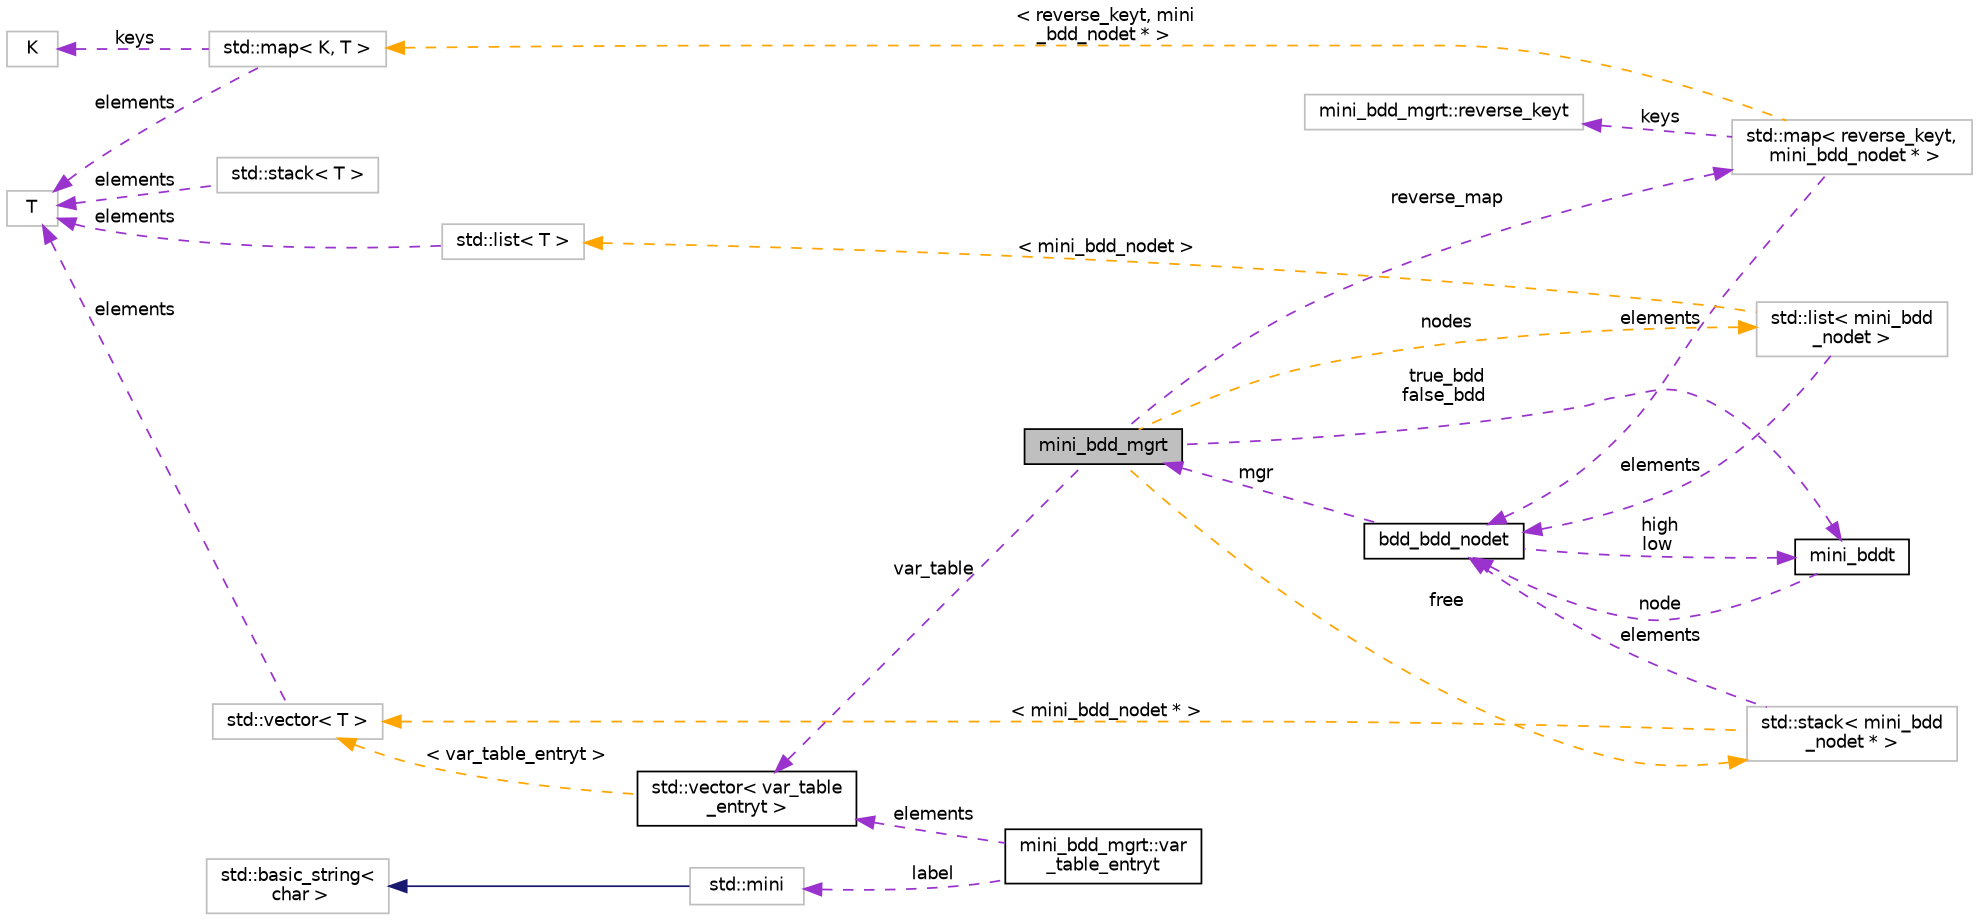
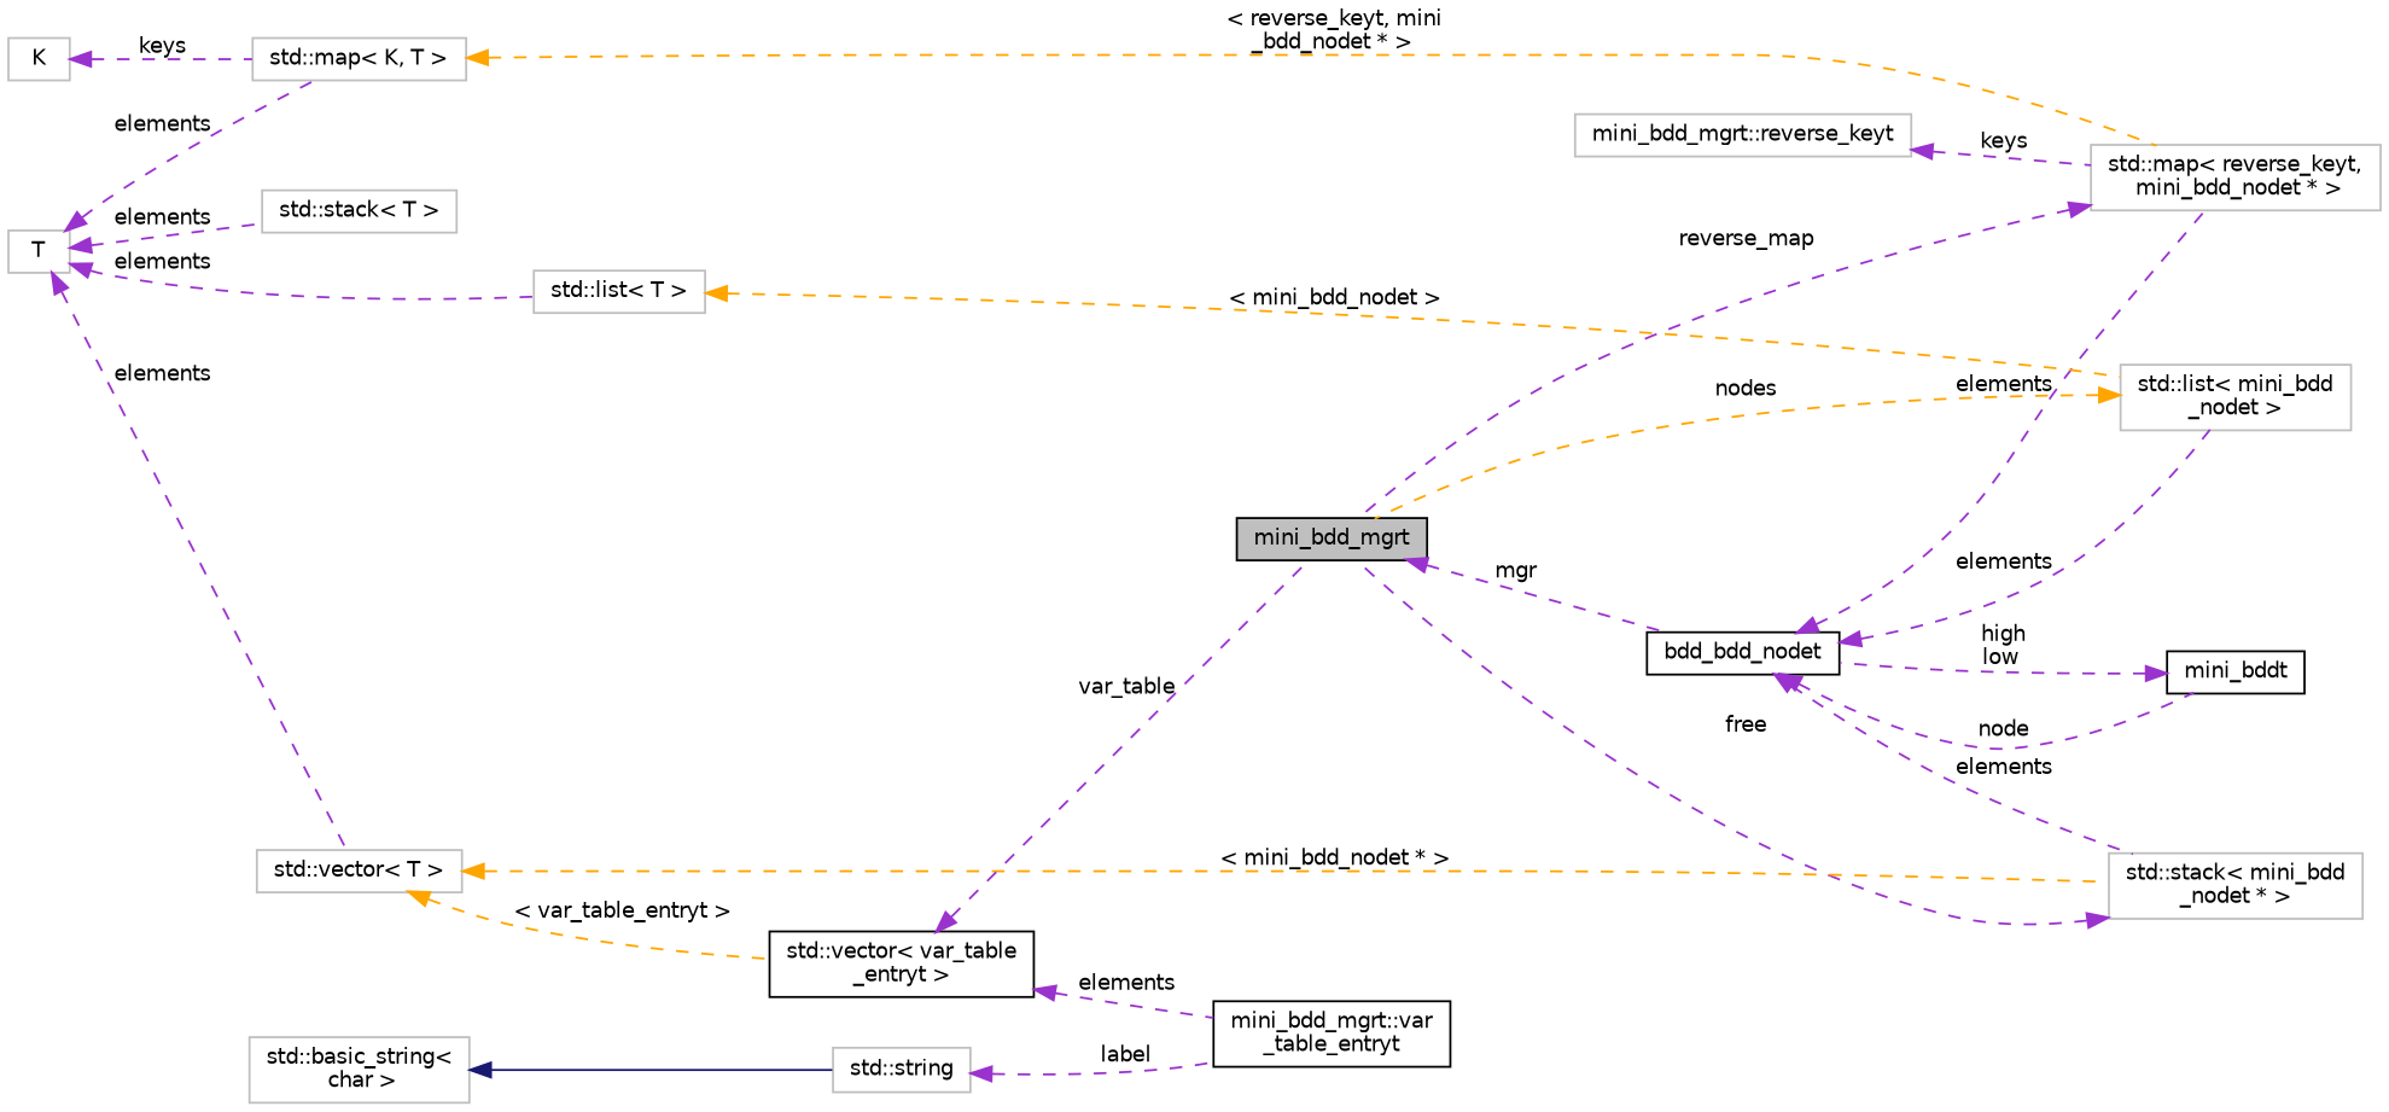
  digraph {
    rankdir=LR
    node [color=grey75 fontname=Helvetica fontsize=10 shape=record]
    edge [color=darkorchid3 dir=back fontname=Helvetica fontsize=10 labelfontname=Helvetica labelfontsize=10 style=dashed]
    n1 [color=black fillcolor=grey75 fontcolor=black height=0.2 label=mini_bdd_mgrt style=filled width=0.4]
    n2 [color=black height=0.2 label=bdd_bdd_nodet width=0.4]
    n3 [height=0.2 label="std::map\< reverse_keyt,\l mini_bdd_nodet * \>" width=0.4]
    n4 [color=black height=0.2 label=mini_bddt width=0.4]
    n5 [height=0.2 label="std::list\< mini_bdd\l_nodet \>" width=0.4]
    n6 [height=0.2 label="std::stack\< mini_bdd\l_nodet * \>" width=0.4]
    n7 [height=0.2 label="mini_bdd_mgrt::reverse_keyt" width=0.4]
    n8 [height=0.2 label="std::map\< K, T \>" width=0.4]
    n9 [height=0.2 label=K width=0.4]
    n10 [height=0.2 label=T width=0.4]
    n11 [height=0.2 label="std::list\< T \>" width=0.4]
    n12 [height=0.2 label="std::vector\< T \>" width=0.4]
    n13 [height=0.2 label="std::stack\< T \>" width=0.4]
    n14 [color=black height=0.2 label="std::vector\< var_table\l_entryt \>" width=0.4]
    n15 [color=black height=0.2 label="mini_bdd_mgrt::var\l_table_entryt" width=0.4]
-   n16 [height=0.2 label="std::mini" width=0.4]
+   n16 [height=0.2 label="std::string" width=0.4]
    n17 [height=0.2 label="std::basic_string\<\l char \>" width=0.4]
    n1 -> n2 [label=" mgr"]
    n2 -> n3 [label=" elements"]
    n2 -> n4 [label=" node"]
    n2 -> n5 [label=" elements"]
    n2 -> n6 [label=" elements"]
    n3 -> n1 [label=" reverse_map"]
-   n4 -> n1 [label=" true_bdd\nfalse_bdd"]
    n4 -> n2 [label=" high\nlow"]
    n5 -> n1 [color=orange label=" nodes"]
-   n6 -> n1 [color=orange label=" free"]
+   n6 -> n1 [label=" free"]
    n7 -> n3 [label=" keys"]
    n8 -> n3 [color=orange label=" \< reverse_keyt, mini\l_bdd_nodet * \>"]
    n9 -> n8 [label=" keys"]
    n10 -> n8 [label=" elements"]
    n10 -> n11 [label=" elements"]
    n10 -> n12 [label=" elements"]
    n10 -> n13 [label=" elements"]
    n11 -> n5 [color=orange label=" \< mini_bdd_nodet \>"]
    n12 -> n6 [color=orange label=" \< mini_bdd_nodet * \>"]
    n12 -> n14 [color=orange label=" \< var_table_entryt \>"]
    n14 -> n1 [label=" var_table"]
    n14 -> n15 [label=" elements"]
    n16 -> n15 [label=" label"]
    n17 -> n16 [color=midnightblue style=solid]
  }
